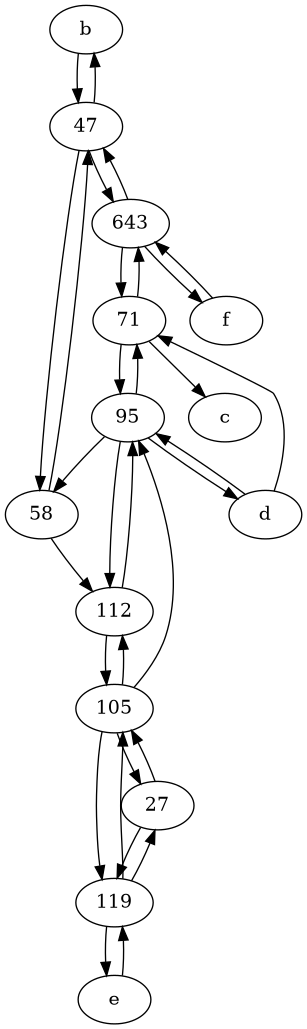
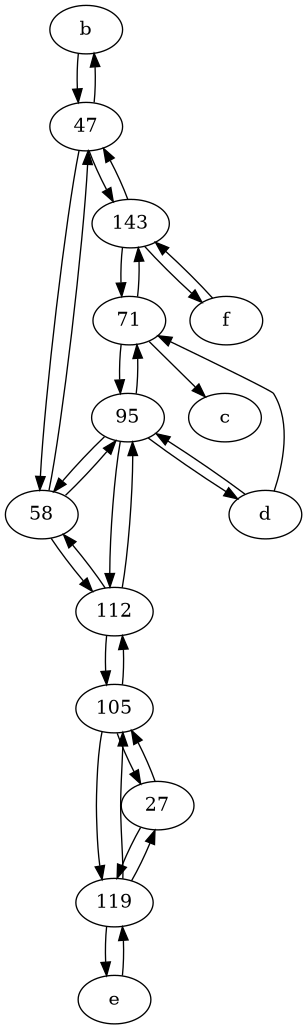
  digraph {
    b
    47
    n3 [label=58]
-   143 [label=643]
+   143
    n5 [label=112]
    105
    95
    119
    n9 [label=27]
    71
    d
    c
    f
    e
    b -> 47
    47 -> b
    47 -> n3
    47 -> 143
    n3 -> 47
    n3 -> n5
-   105 -> 95
+   n3 -> 95
    143 -> 47
    143 -> 71
    143 -> f
+   n5 -> n3
    n5 -> 105
    n5 -> 95
    105 -> n5
    105 -> 119
    105 -> n9
    95 -> n3
    95 -> n5
    95 -> 71
    95 -> d
    119 -> 105
    119 -> n9
    119 -> e
    n9 -> 105
    n9 -> 119
    71 -> 143
    71 -> 95
    71 -> c
    d -> 95
    d -> 71
    f -> 143
    e -> 119
  }
